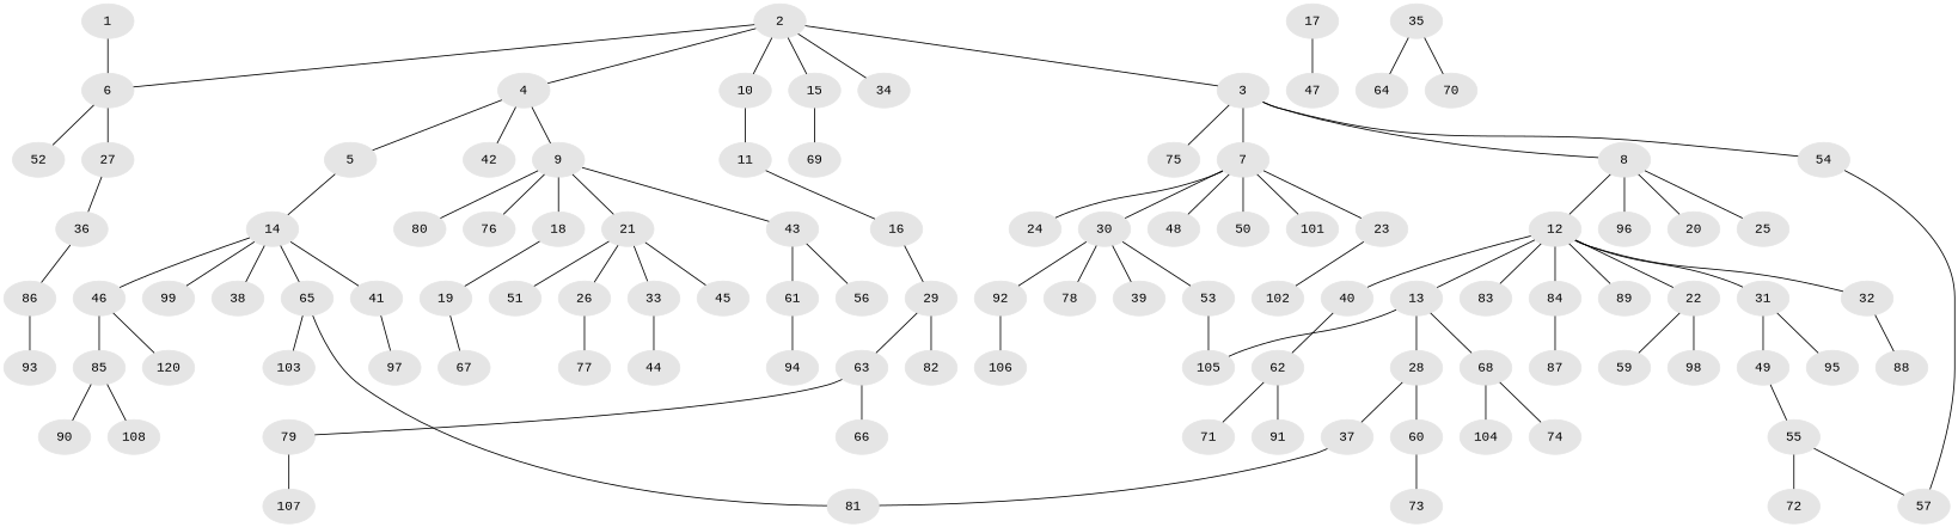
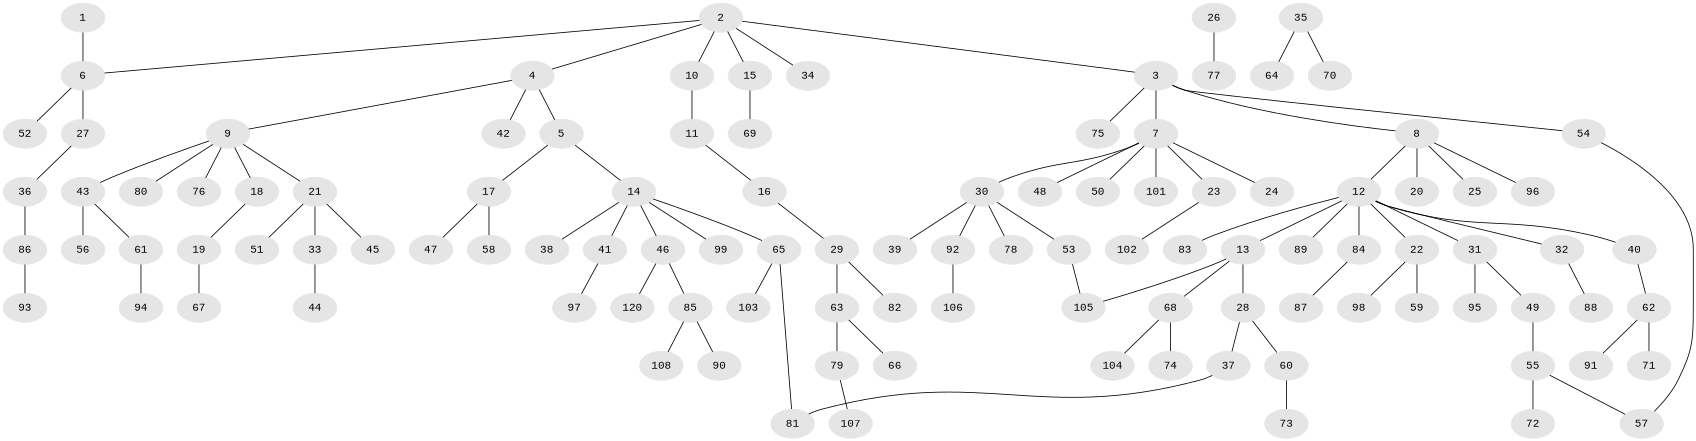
  graph {
    fontname="Liberation Mono"
    node [color=gray90 fontname="Liberation Mono" style=filled]
    edge [fontname="Liberation Mono"]
    1
    6
    2
    3
    4
    10
    15
    34
    7
    8
    54
    75
    5
    9
    42
    27
    52
    11
    69
    23
    24
    30
    48
    50
    101
    12
    20
    25
    96
    57
    14
    17
    18
    21
    43
    80
    76
    38
    41
    46
    65
    99
    47
+   58
    36
    102
    39
    53
    78
    92
    13
    22
    31
    32
    40
    83
    84
    89
    19
    26
    33
    45
    51
    56
    61
    16
    29
    28
    68
    105
    59
    98
    49
    95
    88
    62
    87
    37
    60
    35
    64
    70
    74
    104
    97
    85
    n87 [label=120]
    81
    103
    63
    82
    67
    77
    44
    86
    73
    66
    79
    106
    55
    93
    71
    91
    94
    90
    108
    72
    107
    1 -- 6
    6 -- 27
    6 -- 52
    2 -- 6
    2 -- 3
    2 -- 4
    2 -- 10
    2 -- 15
    2 -- 34
    3 -- 7
    3 -- 8
    3 -- 54
    3 -- 75
    4 -- 5
    4 -- 9
    4 -- 42
    10 -- 11
    15 -- 69
    7 -- 23
    7 -- 24
    7 -- 30
    7 -- 48
    7 -- 50
    7 -- 101
    8 -- 12
    8 -- 20
    8 -- 25
    8 -- 96
    54 -- 57
    5 -- 14
+   5 -- 17
    9 -- 18
    9 -- 21
    9 -- 43
    9 -- 80
    9 -- 76
    27 -- 36
    11 -- 16
    23 -- 102
    30 -- 39
    30 -- 53
    30 -- 78
    30 -- 92
    12 -- 13
    12 -- 22
    12 -- 31
    12 -- 32
    12 -- 40
    12 -- 83
    12 -- 84
    12 -- 89
    14 -- 38
    14 -- 41
    14 -- 46
    14 -- 65
    14 -- 99
    17 -- 47
+   17 -- 58
    18 -- 19
-   21 -- 26
    21 -- 33
    21 -- 45
    21 -- 51
    43 -- 56
    43 -- 61
    41 -- 97
    46 -- 85
    46 -- n87
    65 -- 81
    65 -- 103
    36 -- 86
    53 -- 105
    92 -- 106
    13 -- 28
    13 -- 68
    13 -- 105
    22 -- 59
    22 -- 98
    31 -- 49
    31 -- 95
    32 -- 88
    40 -- 62
    84 -- 87
    19 -- 67
    26 -- 77
    33 -- 44
    61 -- 94
    16 -- 29
    29 -- 63
    29 -- 82
    28 -- 37
    28 -- 60
    68 -- 74
    68 -- 104
    49 -- 55
    62 -- 71
    62 -- 91
    37 -- 81
    60 -- 73
    35 -- 64
    35 -- 70
    85 -- 90
    85 -- 108
    63 -- 66
    63 -- 79
    86 -- 93
    79 -- 107
    55 -- 57
    55 -- 72
  }
